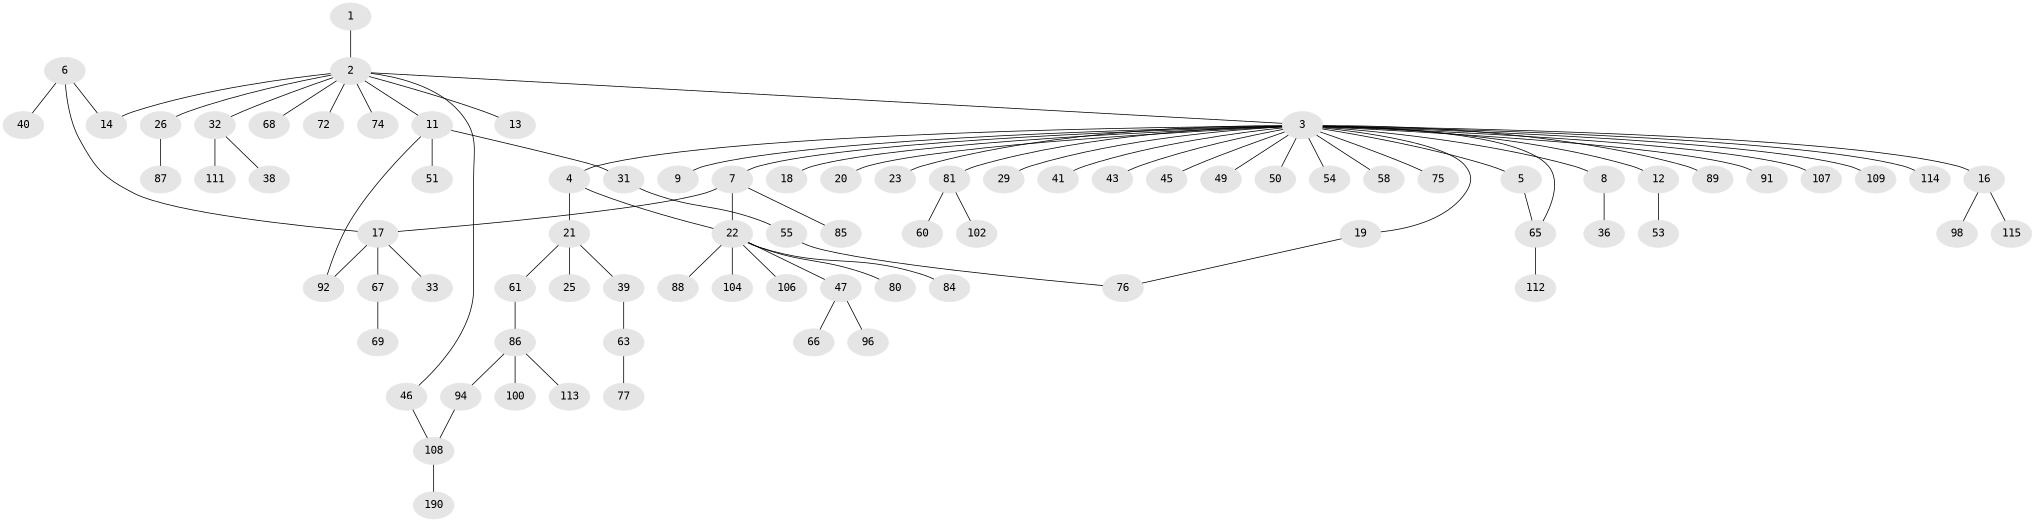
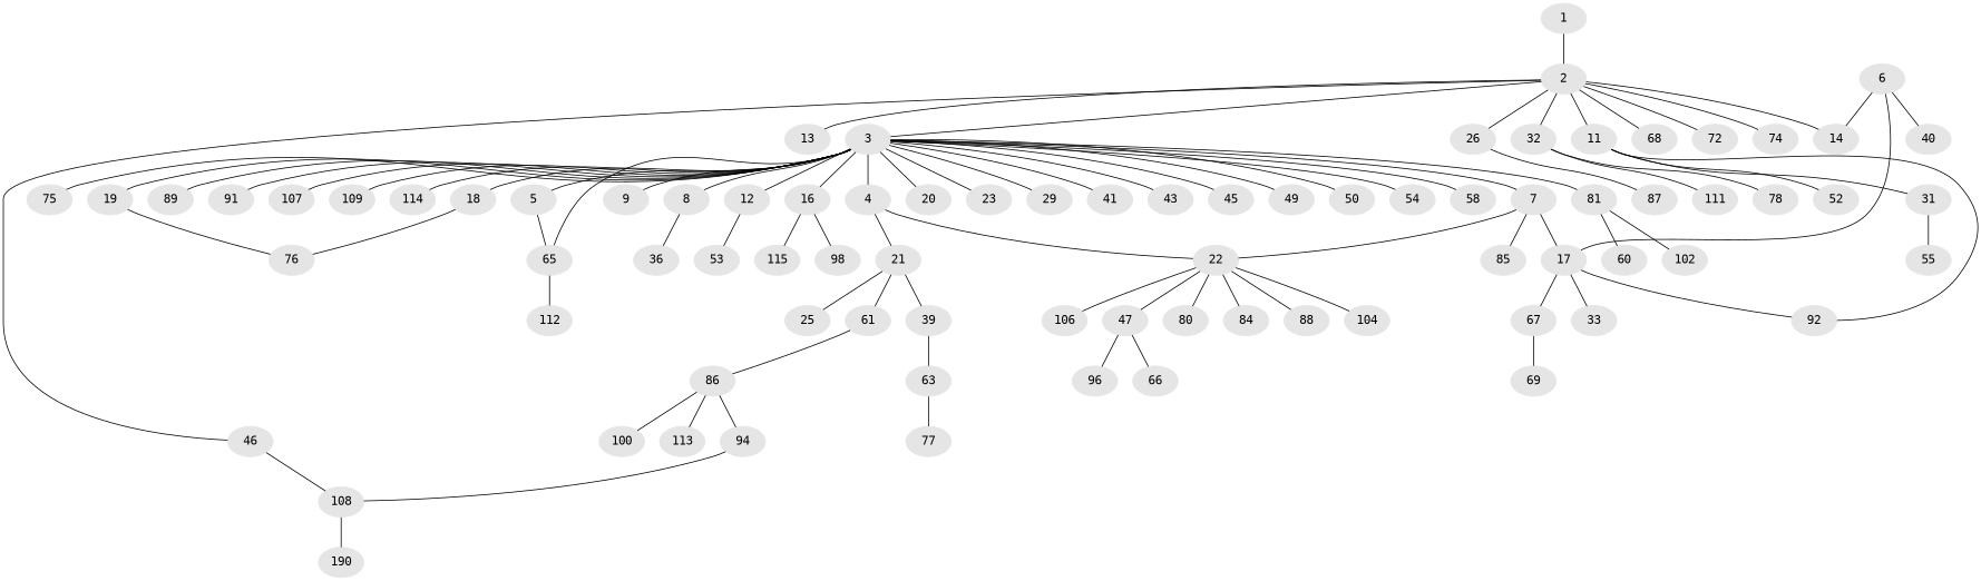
  graph {
    fontname="DejaVu Sans Mono"
    node [color=gray90 fontname="DejaVu Sans Mono" style=filled]
    edge [fontname="DejaVu Sans Mono"]
    1 [super="+79"]
    2 [super="+37"]
    3 [super="+15"]
    11
    13
    26
    32 [super="+59"]
    46
    68
    72 [super="+97"]
    74
    14 [super="+30"]
    4 [super="+64"]
    5 [super="+42"]
    7 [super="+10"]
    8
    9
    12
    16 [super="+24"]
    18 [super="+35"]
    19
    20
    23
    29
    41 [super="+90"]
    43
    45
    49
    50 [super="+57"]
    54
    58
    65 [super="+70"]
    75
    81
    89
    91
    107
    109
    114
    6 [super="+27"]
    17 [super="+44"]
    40
    31 [super="+56"]
-   51 [super="+62"]
+   51 [super="+62" label=52]
    92 [super="+103"]
    87
-   38 [super="+82"]
+   38 [super="+82" label=78]
    111
    108
    21 [super="+101"]
    22 [super="+34"]
    85
    36
    53 [super="+71"]
    n55 [label=98]
    115
    76
    112
    60
    102
    25 [super="+73"]
    39 [super="+52"]
    61 [super="+105"]
    47 [super="+48"]
    80 [super="+93"]
    84
    88
    104
    106
    33
    67 [super="+83"]
    55
    69
    63 [super="+78"]
    86 [super="+98"]
    66
    96
    77
    n79 [label=190]
    100
    94 [super="+99"]
    113
    1 -- 2
    2 -- 3
    2 -- 11
    2 -- 13
    2 -- 26
    2 -- 32
    2 -- 46
    2 -- 68
    2 -- 72
    2 -- 74
    2 -- 14
    3 -- 4
    3 -- 5
    3 -- 7
    3 -- 8
    3 -- 9
    3 -- 12
    3 -- 16
    3 -- 18
    3 -- 19
    3 -- 20
    3 -- 23
    3 -- 29
    3 -- 41
    3 -- 43
    3 -- 45
    3 -- 49
    3 -- 50
    3 -- 54
    3 -- 58
    3 -- 65
    3 -- 75
    3 -- 81
    3 -- 89
    3 -- 91
    3 -- 107
    3 -- 109
    3 -- 114
    11 -- 31
    11 -- 51
    11 -- 92
    26 -- 87
    32 -- 38
    32 -- 111
    46 -- 108
    4 -- 21
    4 -- 22
    5 -- 65
    7 -- 17
    7 -- 22
    7 -- 85
    8 -- 36
    12 -- 53
    16 -- n55
    16 -- 115
    19 -- 76
    65 -- 112
    81 -- 60
    81 -- 102
    6 -- 14
    6 -- 17
    6 -- 40
    17 -- 92
    17 -- 33
    17 -- 67
    31 -- 55
    108 -- n79
    21 -- 25
    21 -- 39
    21 -- 61
    22 -- 47
    22 -- 80
    22 -- 84
    22 -- 88
    22 -- 104
    22 -- 106
    39 -- 63
    61 -- 86
    47 -- 66
    47 -- 96
    67 -- 69
-   55 -- 76
+   18 -- 76
    63 -- 77
    86 -- 100
    86 -- 94
    86 -- 113
    94 -- 108
  }
